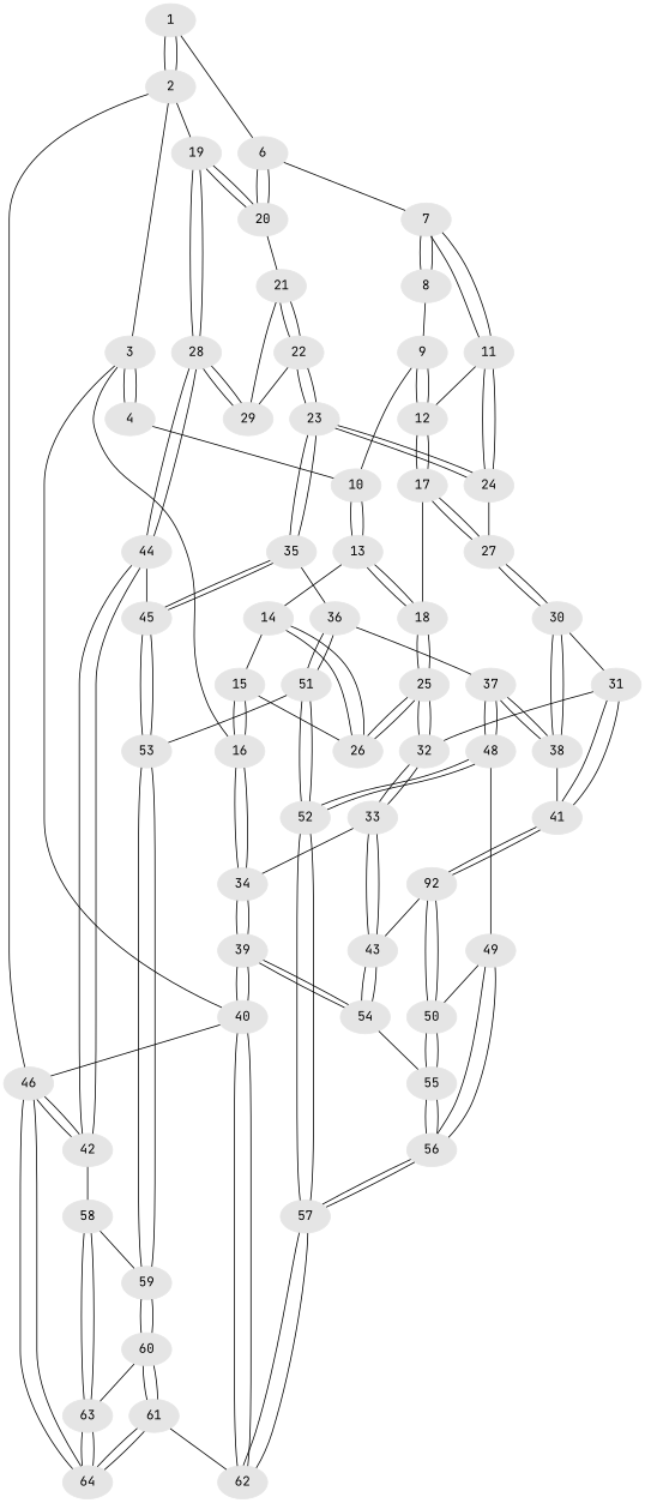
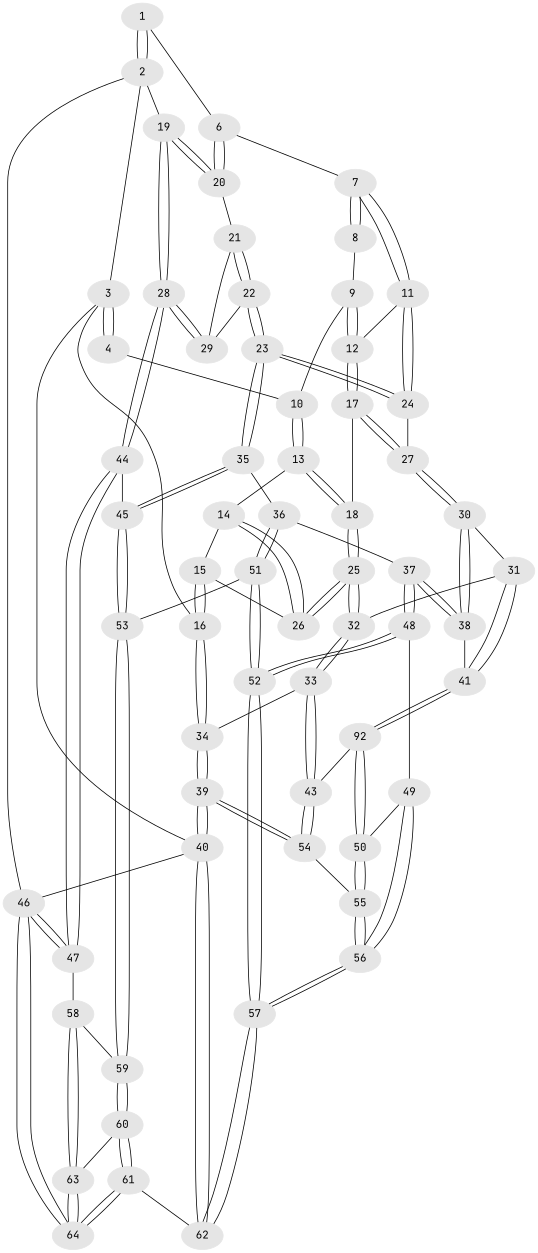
  graph {
    fontname="JetBrains Mono"
    node [color=gray90 fontname="JetBrains Mono" style=filled]
    edge [fontname="JetBrains Mono"]
    1
    2
    6
    3
    19
    46
    7
    20
    4
    16
    40
    28
-   47 [label=42]
+   47
    64
    10
    34
    62
    13
    8
    9
    11
    21
    12
    24
    17
    14
    18
    27
    15
    26
    25
    39
    30
    32
    29
    44
    22
    23
    35
    36
    45
    33
    31
    38
    41
    n46 [label=92]
    43
    54
    37
    51
    53
    48
    52
    49
    55
    50
    58
    59
    63
    56
    57
    60
    61
    1 -- 2
    1 -- 2
    1 -- 6
    2 -- 3
    2 -- 19
    2 -- 46
    6 -- 7
    6 -- 20
    6 -- 20
    3 -- 4
    3 -- 4
    3 -- 16
    3 -- 40
    19 -- 20
    19 -- 20
    19 -- 28
    19 -- 28
    46 -- 47
    46 -- 47
    46 -- 64
    46 -- 64
    7 -- 8
    7 -- 8
    7 -- 11
    7 -- 11
    20 -- 21
    4 -- 10
    16 -- 34
    16 -- 34
    40 -- 46
    40 -- 62
    40 -- 62
    28 -- 29
    28 -- 29
    28 -- 44
    28 -- 44
    47 -- 58
    10 -- 13
    10 -- 13
    34 -- 39
    34 -- 39
    13 -- 14
    13 -- 18
    13 -- 18
    8 -- 9
    9 -- 10
    9 -- 12
    9 -- 12
    11 -- 12
    11 -- 24
    11 -- 24
    21 -- 29
    21 -- 22
    21 -- 22
    12 -- 17
    12 -- 17
    24 -- 27
    17 -- 18
    17 -- 27
    17 -- 27
    14 -- 15
    14 -- 26
    14 -- 26
    18 -- 25
    18 -- 25
    27 -- 30
    27 -- 30
    15 -- 16
    15 -- 16
    15 -- 26
    25 -- 26
    25 -- 26
    25 -- 32
    25 -- 32
    39 -- 40
    39 -- 40
    39 -- 54
    39 -- 54
    30 -- 31
    30 -- 38
    30 -- 38
    32 -- 33
    32 -- 33
    44 -- 47
    44 -- 47
    44 -- 45
    22 -- 29
    22 -- 23
    22 -- 23
    23 -- 24
    23 -- 24
    23 -- 35
    23 -- 35
    35 -- 36
    35 -- 45
    35 -- 45
    36 -- 37
    36 -- 51
    36 -- 51
    45 -- 53
    45 -- 53
    33 -- 34
    33 -- 43
    33 -- 43
    31 -- 32
    31 -- 41
    31 -- 41
    38 -- 41
    41 -- n46
    41 -- n46
    n46 -- 43
    n46 -- 50
    n46 -- 50
    43 -- 54
    43 -- 54
    54 -- 55
    37 -- 38
    37 -- 38
    37 -- 48
    37 -- 48
    51 -- 53
    51 -- 52
    51 -- 52
    53 -- 59
    53 -- 59
    48 -- 52
    48 -- 52
    48 -- 49
    52 -- 57
    52 -- 57
    49 -- 50
    49 -- 56
    49 -- 56
    55 -- 56
    55 -- 56
    50 -- 55
    50 -- 55
    58 -- 59
    58 -- 63
    58 -- 63
    59 -- 60
    59 -- 60
    63 -- 64
    63 -- 64
    56 -- 57
    56 -- 57
    57 -- 62
    57 -- 62
    60 -- 63
    60 -- 61
    60 -- 61
    61 -- 64
    61 -- 64
    61 -- 62
  }
